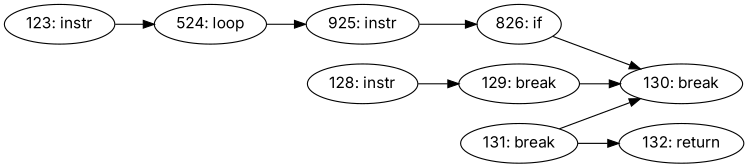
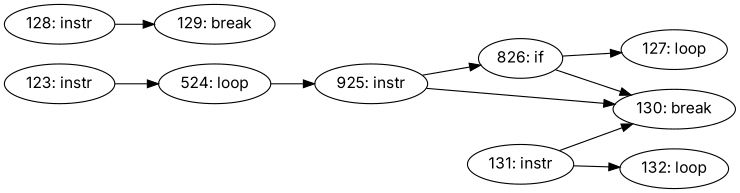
  digraph {
    fontname=Inter
    rankdir=LR
    node [fontname=Inter]
    edge [fontname=Inter]
    n1 [label="123: instr"]
    n2 [label="524: loop"]
    n3 [label="925: instr"]
    n4 [label="826: if"]
+   n5 [label="127: loop"]
    n6 [label="130: break"]
    n7 [label="128: instr"]
    n8 [label="129: break"]
-   n9 [label="131: break"]
-   n10 [label="132: return"]
+   n9 [label="131: instr"]
+   n10 [label="132: loop"]
    n1 -> n2
    n2 -> n3
    n3 -> n4
+   n4 -> n5
    n4 -> n6
    n7 -> n8
-   n8 -> n6
+   n3 -> n6
    n9 -> n6
    n9 -> n10
  }
